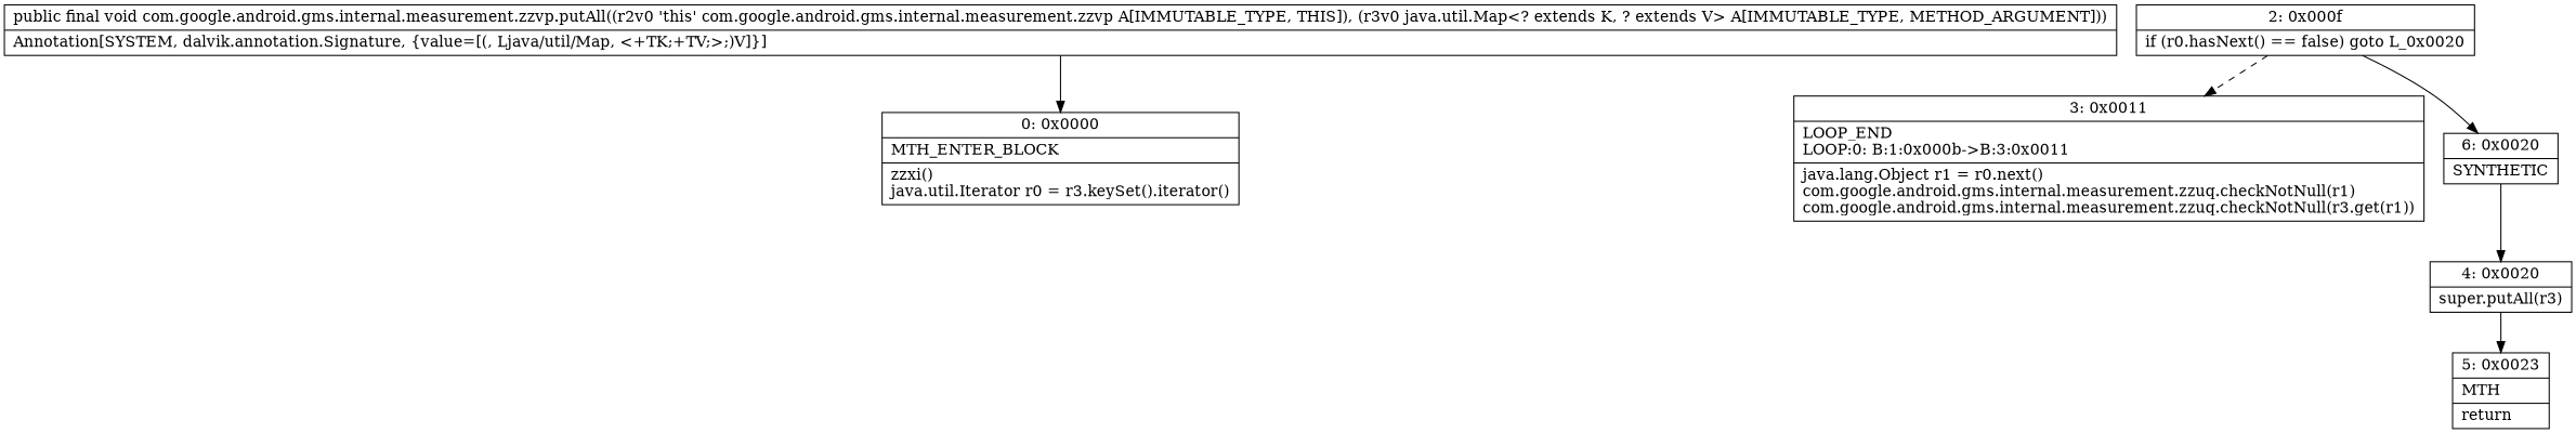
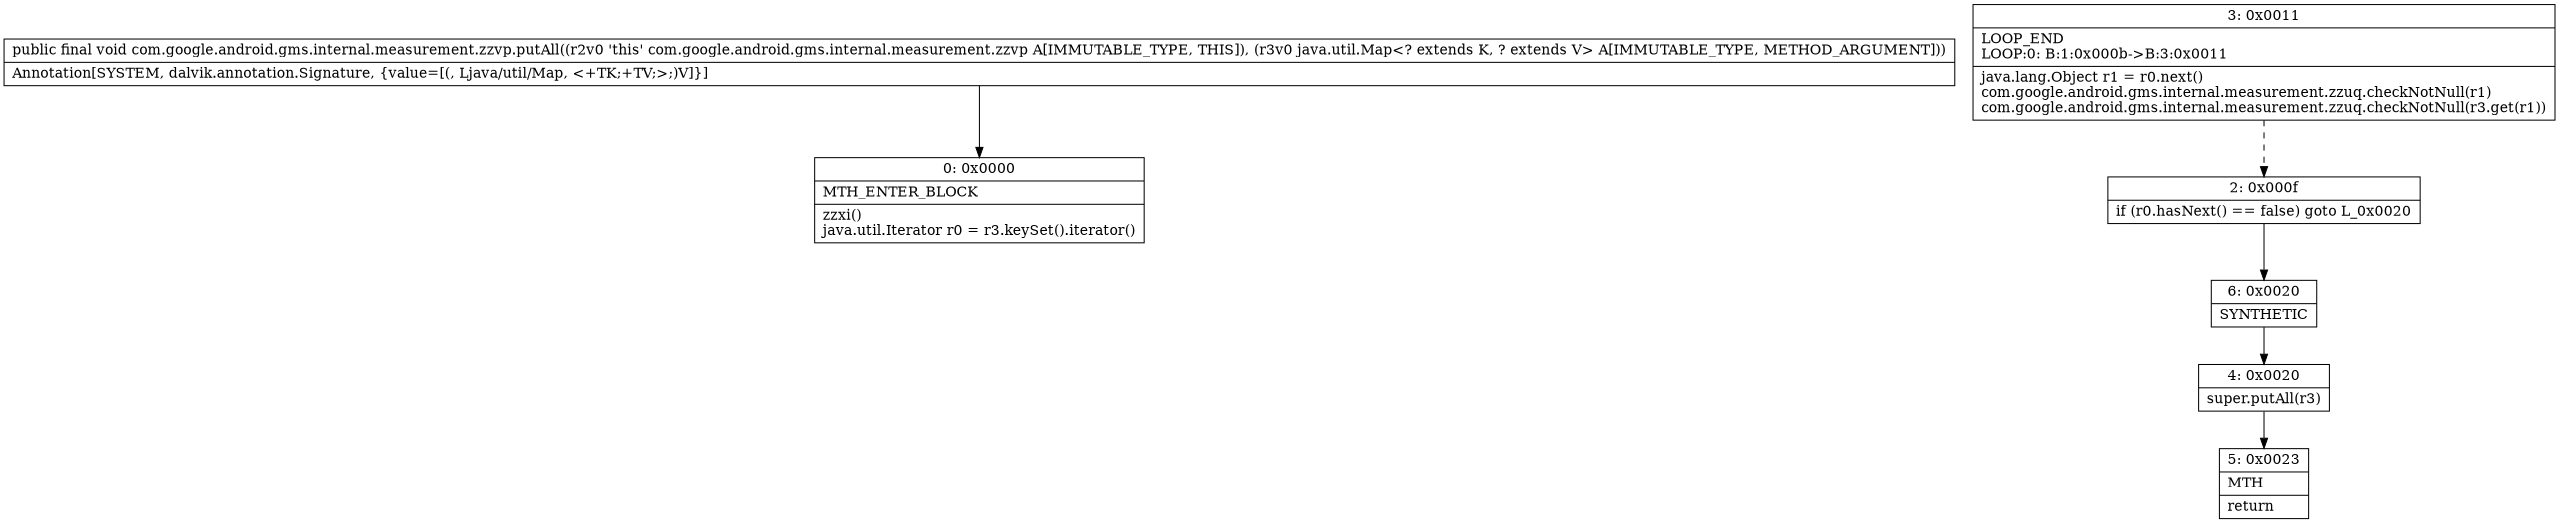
  digraph {
    node [shape=record]
    n1 [label="{0\:\ 0x0000|MTH_ENTER_BLOCK\l|zzxi()\ljava.util.Iterator r0 = r3.keySet().iterator()\l}"]
    n2 [label="{2\:\ 0x000f|if (r0.hasNext() == false) goto L_0x0020\l}"]
    n3 [label="{3\:\ 0x0011|LOOP_END\lLOOP:0: B:1:0x000b\-\>B:3:0x0011\l|java.lang.Object r1 = r0.next()\lcom.google.android.gms.internal.measurement.zzuq.checkNotNull(r1)\lcom.google.android.gms.internal.measurement.zzuq.checkNotNull(r3.get(r1))\l}"]
    n4 [label="{6\:\ 0x0020|SYNTHETIC\l}"]
    n5 [label="{4\:\ 0x0020|super.putAll(r3)\l}"]
    n6 [label="{5\:\ 0x0023|MTH\l|return\l}"]
    n7 [label="{public final void com.google.android.gms.internal.measurement.zzvp.putAll((r2v0 'this' com.google.android.gms.internal.measurement.zzvp A[IMMUTABLE_TYPE, THIS]), (r3v0 java.util.Map\<? extends K, ? extends V\> A[IMMUTABLE_TYPE, METHOD_ARGUMENT]))  | Annotation[SYSTEM, dalvik.annotation.Signature, \{value=[(, Ljava\/util\/Map, \<+TK;+TV;\>;)V]\}]\l}"]
-   n2 -> n3 [style=dashed]
+   n3 -> n2 [style=dashed]
    n2 -> n4
    n4 -> n5
    n5 -> n6
    n7 -> n1
  }
